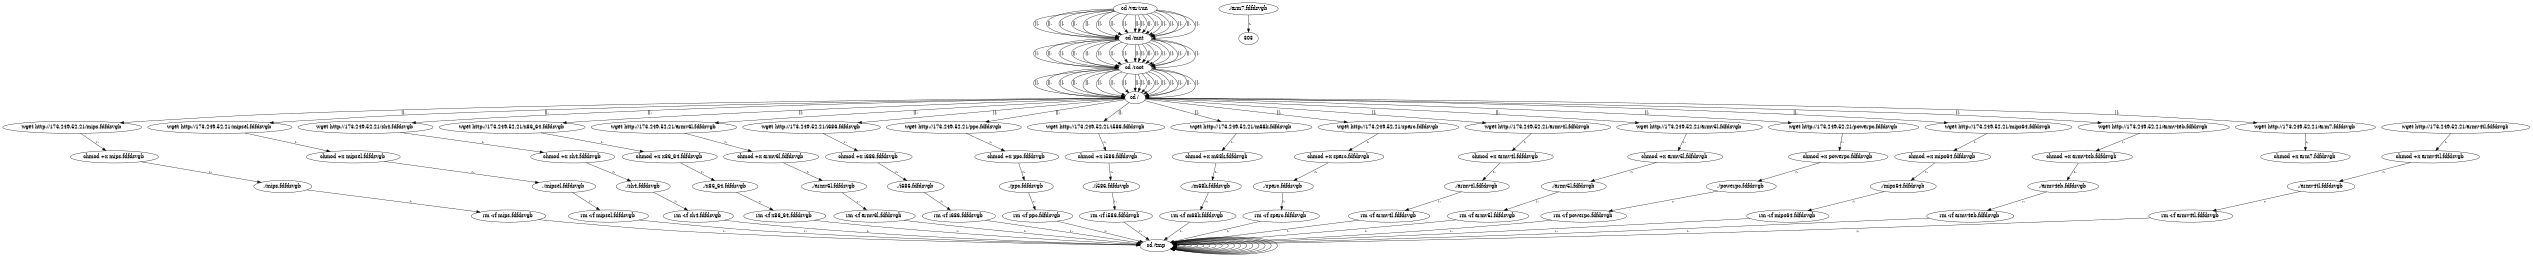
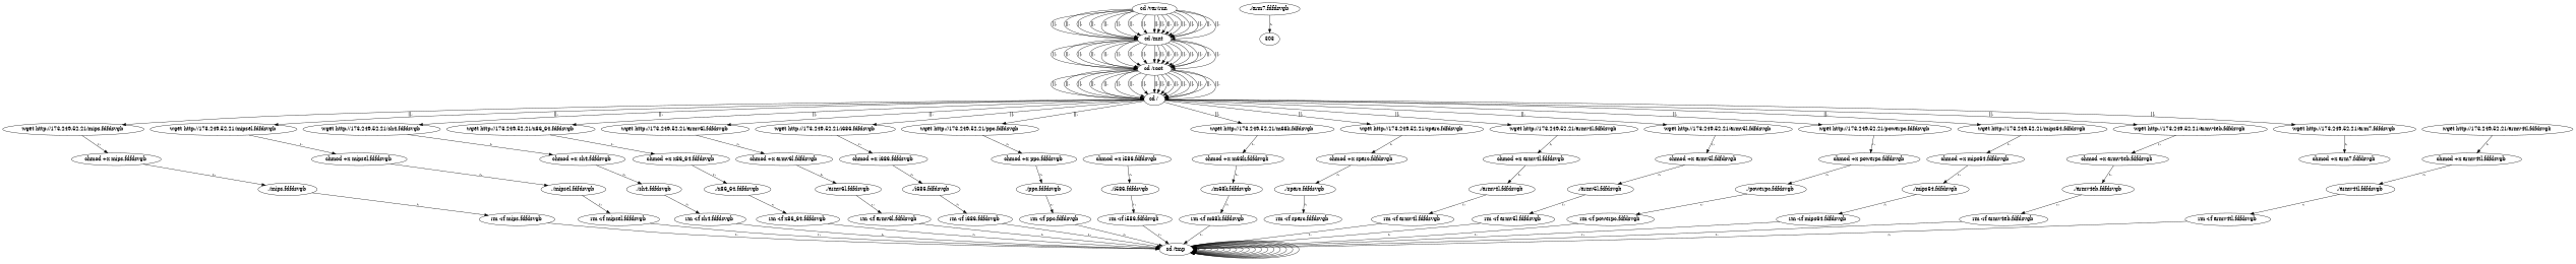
  digraph {
    n1 [label="cd /tmp "]
    n2 [label="cd /var/run "]
    n3 [label="cd /mnt "]
    n4 [label="cd /root "]
    n5 [label="cd / "]
    n6 [label="wget http://173.249.52.21/mips.fdfdsvgb "]
    n7 [label="wget http://173.249.52.21/mipsel.fdfdsvgb "]
    n8 [label="wget http://173.249.52.21/sh4.fdfdsvgb "]
    n9 [label="wget http://173.249.52.21/x86_64.fdfdsvgb "]
    n10 [label="wget http://173.249.52.21/armv6l.fdfdsvgb "]
    n11 [label="wget http://173.249.52.21/i686.fdfdsvgb "]
    n12 [label="wget http://173.249.52.21/ppc.fdfdsvgb "]
-   n13 [label="wget http://173.249.52.21/i586.fdfdsvgb "]
    n14 [label="wget http://173.249.52.21/m68k.fdfdsvgb "]
    n15 [label="wget http://173.249.52.21/sparc.fdfdsvgb "]
    n16 [label="wget http://173.249.52.21/armv4l.fdfdsvgb "]
    n17 [label="wget http://173.249.52.21/armv5l.fdfdsvgb "]
    n18 [label="wget http://173.249.52.21/powerpc.fdfdsvgb "]
    n19 [label="wget http://173.249.52.21/mips64.fdfdsvgb "]
    n20 [label="wget http://173.249.52.21/armv4eb.fdfdsvgb "]
    n21 [label="wget http://173.249.52.21/arm7.fdfdsvgb "]
    n22 [label="chmod +x mips.fdfdsvgb "]
    n23 [label="chmod +x mipsel.fdfdsvgb "]
    n24 [label="chmod +x sh4.fdfdsvgb "]
    n25 [label="chmod +x x86_64.fdfdsvgb "]
    n26 [label="chmod +x armv6l.fdfdsvgb "]
    n27 [label="chmod +x i686.fdfdsvgb "]
    n28 [label="chmod +x ppc.fdfdsvgb "]
    n29 [label="chmod +x i586.fdfdsvgb "]
    n30 [label="chmod +x m68k.fdfdsvgb "]
    n31 [label="chmod +x sparc.fdfdsvgb "]
    n32 [label="chmod +x armv4l.fdfdsvgb "]
    n33 [label="chmod +x armv5l.fdfdsvgb "]
    n34 [label="chmod +x powerpc.fdfdsvgb "]
    n35 [label="chmod +x mips64.fdfdsvgb "]
    n36 [label="chmod +x armv4eb.fdfdsvgb "]
    n37 [label="wget http://173.249.52.21/armv4tl.fdfdsvgb "]
    n38 [label="chmod +x armv4tl.fdfdsvgb "]
    n39 [label="chmod +x arm7.fdfdsvgb "]
    n40 [label="./mips.fdfdsvgb "]
    n41 [label="rm -rf mips.fdfdsvgb "]
    n42 [label="./mipsel.fdfdsvgb "]
    n43 [label="rm -rf mipsel.fdfdsvgb "]
    n44 [label="./sh4.fdfdsvgb "]
    n45 [label="rm -rf sh4.fdfdsvgb "]
    n46 [label="./x86_64.fdfdsvgb "]
    n47 [label="rm -rf x86_64.fdfdsvgb "]
    n48 [label="./armv6l.fdfdsvgb "]
    n49 [label="rm -rf armv6l.fdfdsvgb "]
    n50 [label="./i686.fdfdsvgb "]
    n51 [label="rm -rf i686.fdfdsvgb "]
    n52 [label="./ppc.fdfdsvgb "]
    n53 [label="rm -rf ppc.fdfdsvgb "]
    n54 [label="./i586.fdfdsvgb "]
    n55 [label="rm -rf i586.fdfdsvgb "]
    n56 [label="./m68k.fdfdsvgb "]
    n57 [label="rm -rf m68k.fdfdsvgb "]
    n58 [label="./sparc.fdfdsvgb "]
    n59 [label="rm -rf sparc.fdfdsvgb "]
    n60 [label="./armv4l.fdfdsvgb "]
    n61 [label="rm -rf armv4l.fdfdsvgb "]
    n62 [label="./armv5l.fdfdsvgb "]
    n63 [label="rm -rf armv5l.fdfdsvgb "]
    n64 [label="./powerpc.fdfdsvgb "]
    n65 [label="rm -rf powerpc.fdfdsvgb "]
    n66 [label="./mips64.fdfdsvgb "]
    n67 [label="rm -rf mips64.fdfdsvgb "]
    n68 [label="./armv4eb.fdfdsvgb "]
    n69 [label="rm -rf armv4eb.fdfdsvgb "]
    n70 [label="./armv4tl.fdfdsvgb "]
    n71 [label="rm -rf armv4tl.fdfdsvgb "]
    n72 [label="./arm7.fdfdsvgb "]
    303
    n1 -> n1
    n1 -> n1
    n1 -> n1
    n1 -> n1
    n1 -> n1
    n1 -> n1
    n1 -> n1
    n1 -> n1
    n1 -> n1
    n1 -> n1
    n1 -> n1
    n1 -> n1
    n1 -> n1
    n1 -> n1
    n1 -> n1
    n1 -> n1
    n1 -> n1
    n2 -> n3 [label="||,"]
    n2 -> n3 [label="||,"]
    n2 -> n3 [label="||,"]
    n2 -> n3 [label="||,"]
    n2 -> n3 [label="||,"]
    n2 -> n3 [label="||,"]
    n2 -> n3 [label="||,"]
    n2 -> n3 [label="||,"]
    n2 -> n3 [label="||,"]
    n2 -> n3 [label="||,"]
    n2 -> n3 [label="||,"]
    n2 -> n3 [label="||,"]
    n2 -> n3 [label="||,"]
    n2 -> n3 [label="||,"]
    n2 -> n3 [label="||,"]
    n2 -> n3 [label="||,"]
    n2 -> n3 [label="||,"]
    n3 -> n4 [label="||,"]
    n3 -> n4 [label="||,"]
    n3 -> n4 [label="||,"]
    n3 -> n4 [label="||,"]
    n3 -> n4 [label="||,"]
    n3 -> n4 [label="||,"]
    n3 -> n4 [label="||,"]
    n3 -> n4 [label="||,"]
    n3 -> n4 [label="||,"]
    n3 -> n4 [label="||,"]
    n3 -> n4 [label="||,"]
    n3 -> n4 [label="||,"]
    n3 -> n4 [label="||,"]
    n3 -> n4 [label="||,"]
    n3 -> n4 [label="||,"]
    n3 -> n4 [label="||,"]
    n3 -> n4 [label="||,"]
    n4 -> n5 [label="||,"]
    n4 -> n5 [label="||,"]
    n4 -> n5 [label="||,"]
    n4 -> n5 [label="||,"]
    n4 -> n5 [label="||,"]
    n4 -> n5 [label="||,"]
    n4 -> n5 [label="||,"]
    n4 -> n5 [label="||,"]
    n4 -> n5 [label="||,"]
    n4 -> n5 [label="||,"]
    n4 -> n5 [label="||,"]
    n4 -> n5 [label="||,"]
    n4 -> n5 [label="||,"]
    n4 -> n5 [label="||,"]
    n4 -> n5 [label="||,"]
    n4 -> n5 [label="||,"]
    n4 -> n5 [label="||,"]
    n5 -> n6 [label="||,"]
    n5 -> n7 [label="||,"]
    n5 -> n8 [label="||,"]
    n5 -> n9 [label="||,"]
    n5 -> n10 [label="||,"]
    n5 -> n11 [label="||,"]
    n5 -> n12 [label="||,"]
-   n5 -> n13 [label="||,"]
    n5 -> n14 [label="||,"]
    n5 -> n15 [label="||,"]
    n5 -> n16 [label="||,"]
    n5 -> n17 [label="||,"]
    n5 -> n18 [label="||,"]
    n5 -> n19 [label="||,"]
    n5 -> n20 [label="||,"]
    n5 -> n21 [label="||,"]
    n6 -> n22 [label=";,"]
    n7 -> n23 [label=";,"]
    n8 -> n24 [label=";,"]
    n9 -> n25 [label=";,"]
    n10 -> n26 [label=";,"]
    n11 -> n27 [label=";,"]
    n12 -> n28 [label=";,"]
-   n13 -> n29 [label=";,"]
    n14 -> n30 [label=";,"]
    n15 -> n31 [label=";,"]
    n16 -> n32 [label=";,"]
    n17 -> n33 [label=";,"]
    n18 -> n34 [label=";,"]
    n19 -> n35 [label=";,"]
    n20 -> n36 [label=";,"]
    n21 -> n39 [label=";,"]
    n22 -> n40 [label=";,"]
    n23 -> n42 [label=";,"]
    n24 -> n44 [label=";,"]
    n25 -> n46 [label=";,"]
    n26 -> n48 [label=";,"]
    n27 -> n50 [label=";,"]
    n28 -> n52 [label=";,"]
    n29 -> n54 [label=";,"]
    n30 -> n56 [label=";,"]
    n31 -> n58 [label=";,"]
    n32 -> n60 [label=";,"]
    n33 -> n62 [label=";,"]
    n34 -> n64 [label=";,"]
    n35 -> n66 [label=";,"]
    n36 -> n68 [label=";,"]
    n37 -> n38 [label=";,"]
    n38 -> n70 [label=";,"]
    n40 -> n41 [label=";,"]
    n41 -> n1 [label=";,"]
    n42 -> n43 [label=";,"]
    n43 -> n1 [label=";,"]
    n44 -> n45 [label=";,"]
    n45 -> n1 [label=";,"]
    n46 -> n47 [label=";,"]
    n47 -> n1 [label=";,"]
    n48 -> n49 [label=";,"]
    n49 -> n1 [label=";,"]
    n50 -> n51 [label=";,"]
    n51 -> n1 [label=";,"]
    n52 -> n53 [label=";,"]
    n53 -> n1 [label=";,"]
    n54 -> n55 [label=";,"]
    n55 -> n1 [label=";,"]
    n56 -> n57 [label=";,"]
    n57 -> n1 [label=";,"]
    n58 -> n59 [label=";,"]
-   n59 -> n1 [label=";,"]
    n60 -> n61 [label=";,"]
    n61 -> n1 [label=";,"]
    n62 -> n63 [label=";,"]
    n63 -> n1 [label=";,"]
    n64 -> n65 [label=";,"]
    n65 -> n1 [label=";,"]
    n66 -> n67 [label=";,"]
    n67 -> n1 [label=";,"]
    n68 -> n69 [label=";,"]
    n69 -> n1 [label=";,"]
    n70 -> n71 [label=";,"]
    n71 -> n1 [label=";,"]
    n72 -> 303 [label=";,"]
  }
